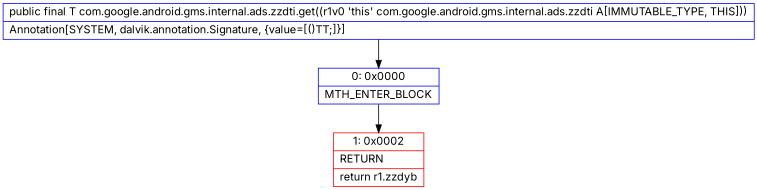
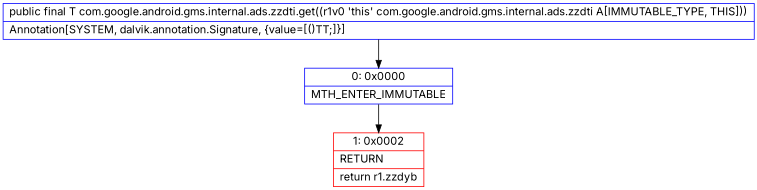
  digraph {
    fontname=Inter
    node [shape=record color=blue fontname=Inter]
    edge [fontname=Inter]
-   n1 [label="{0\:\ 0x0000|MTH_ENTER_BLOCK\l}"]
+   n1 [label="{0\:\ 0x0000|MTH_ENTER_IMMUTABLE\l}"]
    n2 [label="{1\:\ 0x0002|RETURN\l|return r1.zzdyb\l}" color=red]
    n3 [label="{public final T com.google.android.gms.internal.ads.zzdti.get((r1v0 'this' com.google.android.gms.internal.ads.zzdti A[IMMUTABLE_TYPE, THIS]))  | Annotation[SYSTEM, dalvik.annotation.Signature, \{value=[()TT;]\}]\l}"]
    n1 -> n2
    n3 -> n1
  }
